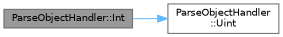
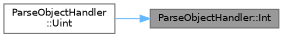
  digraph {
    rankdir=RL
    node [fontname=Helvetica fontsize=10 shape=box style=filled]
    n1 [color=gray40 fillcolor=grey60 fontcolor=black height=0.2 label="ParseObjectHandler::Int" width=0.4]
    n2 [color=grey40 fillcolor=white height=0.2 label="ParseObjectHandler\l::Uint" width=0.4]
-   n2 -> n1 [color=steelblue1 dir=back fontname=Helvetica fontsize=10 labelfontname=Helvetica labelfontsize=10 style=solid]
+   n1 -> n2 [color=steelblue1 dir=back fontname=Helvetica fontsize=10 labelfontname=Helvetica labelfontsize=10 style=solid]
  }
